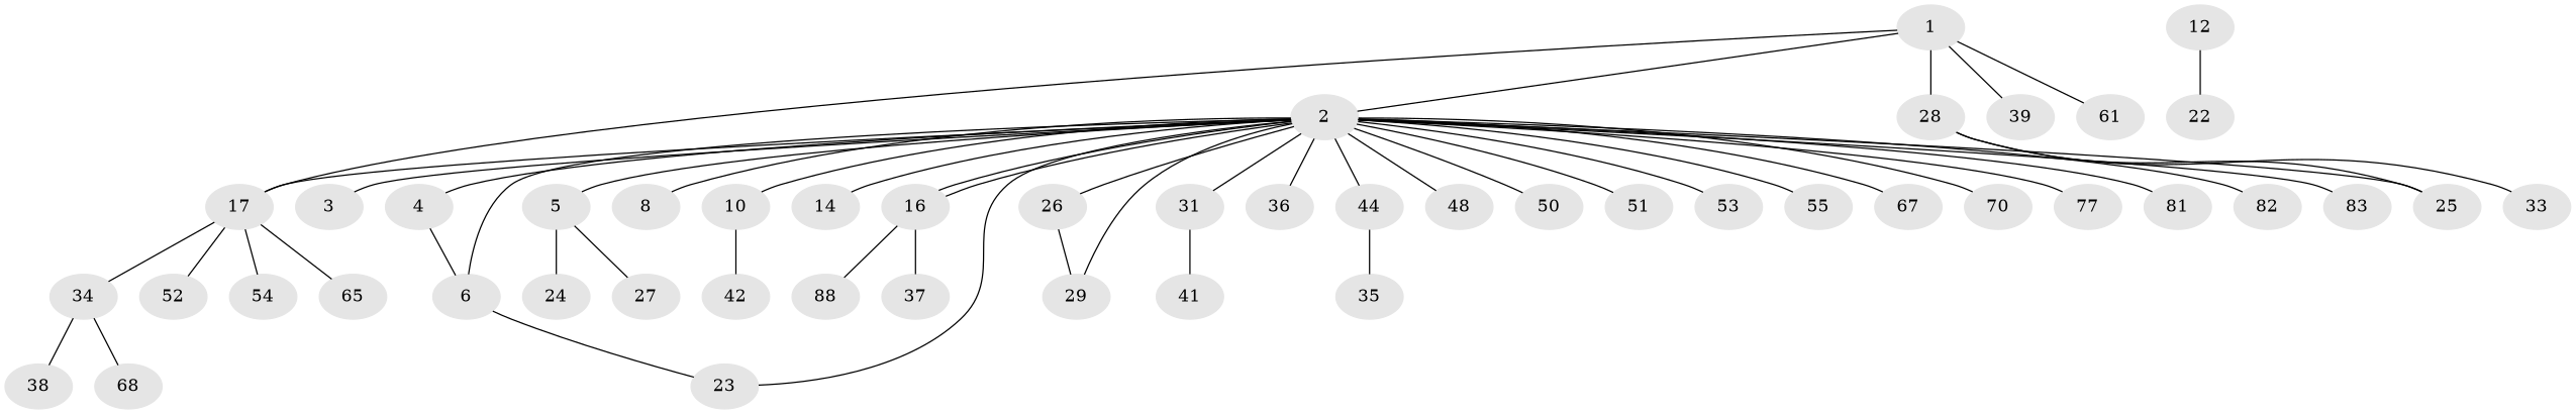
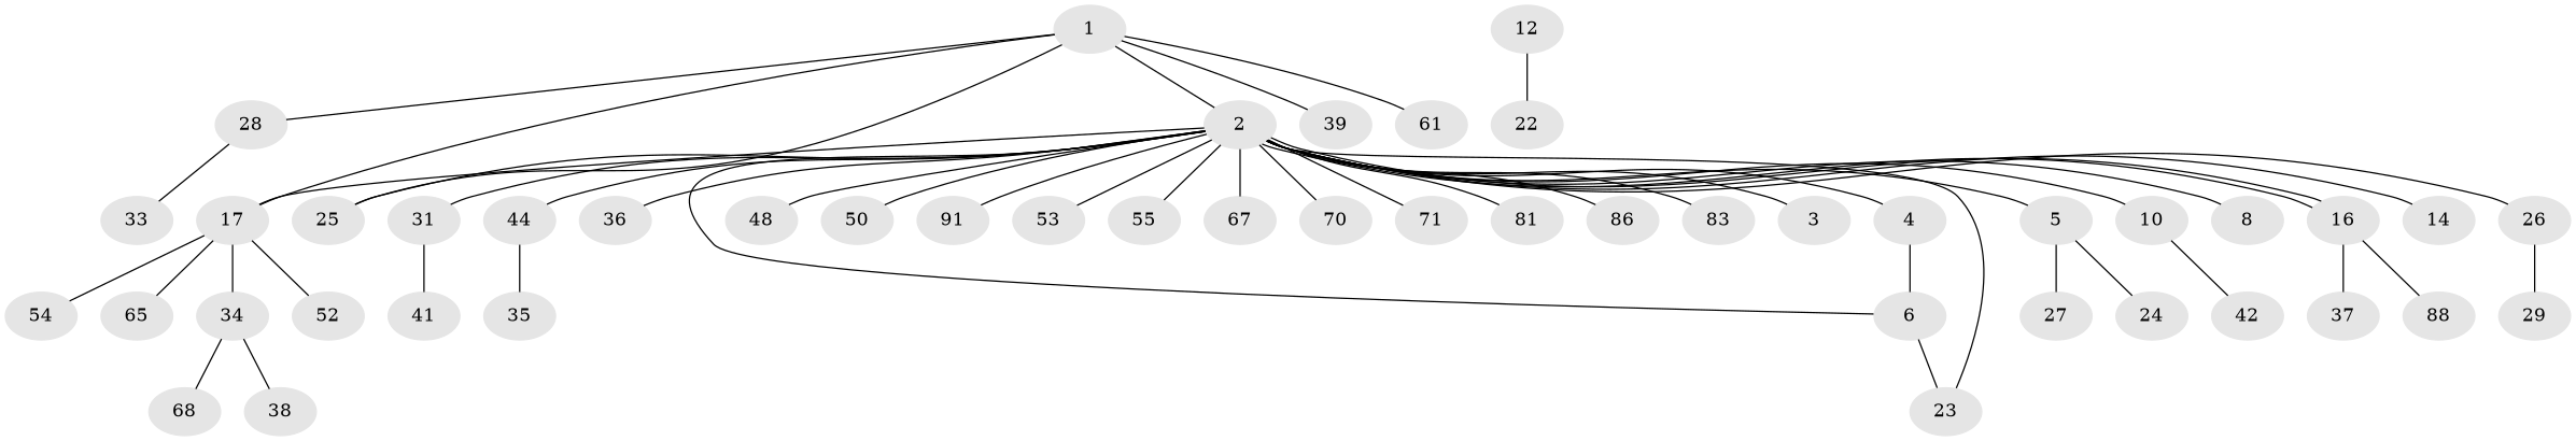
  graph {
    node [color=gray90 style=filled]
    2 [super="+13+9+15+7"]
    17
    25 [super="+45"]
    3
    4 [super="+43"]
    5
    6 [super="+20"]
    8
    10 [super="+57"]
    14
    16 [super="+19"]
    23 [super="+79+63"]
    26
    29
    31
    36 [super="+47"]
    44 [super="+60+62"]
    48 [super="+49"]
    50
-   51 [super="+69"]
+   51 [super="+69" label=91]
    53
    55 [super="+59"]
    67
    70
-   71 [label=77]
+   71
    81
-   82
+   82 [label=86]
    83
    1
    28
    39
    61 [super="+80"]
    34
    52 [super="+78"]
    n35 [label=54]
    65
    33 [super="+74+66+40"]
    24
    27
    42
    12
    22
    n43 [label=88]
    37
    41
    35
    38
    68
    2 -- 17
    2 -- 25
    2 -- 3
    2 -- 4
    2 -- 5
    2 -- 6
    2 -- 8
    2 -- 10
    2 -- 14
    2 -- 16
    2 -- 16
    2 -- 23
    2 -- 26
-   2 -- 29
    2 -- 31
    2 -- 36
    2 -- 44 [weight=2]
    2 -- 48
    2 -- 50
    2 -- 51
    2 -- 53
    2 -- 55
    2 -- 67
    2 -- 70
    2 -- 71
    2 -- 81
    2 -- 82
    2 -- 83
    17 -- 34
    17 -- 52
    17 -- n35
    17 -- 65
    4 -- 6
    5 -- 24
    5 -- 27
    6 -- 23
    10 -- 42
    16 -- n43
    16 -- 37
    26 -- 29
    31 -- 41
    44 -- 35
    1 -- 2
    1 -- 17
-   28 -- 25
+   1 -- 25
    1 -- 28
    1 -- 39
    1 -- 61
    28 -- 33
    34 -- 38
    34 -- 68
    12 -- 22
  }
